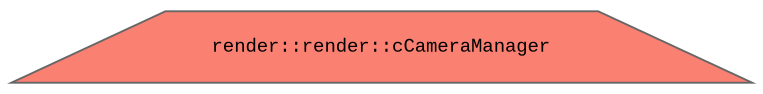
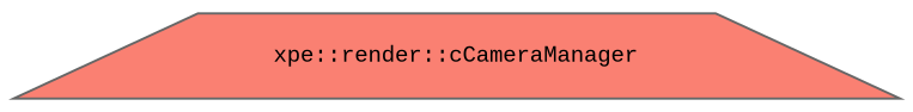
  digraph {
    rankdir=LR
    fontname="Liberation Mono"
-   n1 [color=grey40 fillcolor=salmon fontname="Liberation Mono" fontsize=10 height=0.2 label="render::render::cCameraManager" shape=trapezium style=filled width=0.4]
+   n1 [color=grey40 fillcolor=salmon fontname="Liberation Mono" fontsize=10 height=0.2 label="xpe::render::cCameraManager" shape=trapezium style=filled width=0.4]
  }
